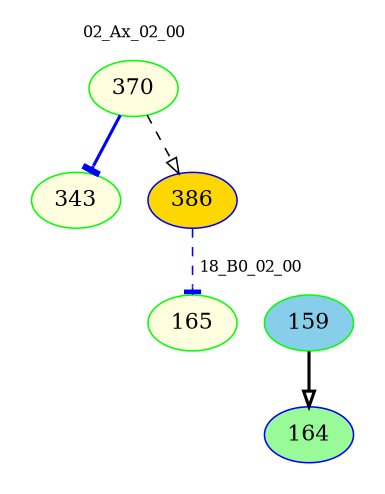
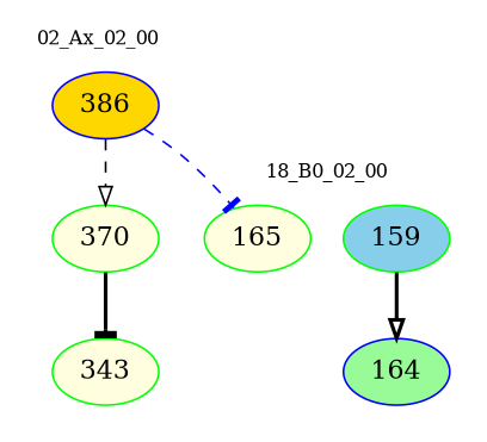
  digraph {
    node [color=green fillcolor=lightyellow style=filled]
    edge [arrowhead=tee color=blue style=bold]
    n1 [label=370]
    n2 [label=343]
    n3 [color=blue fillcolor=gold label=386]
    n4 [fillcolor=skyblue label=159]
    n5 [color=blue fillcolor=palegreen label=164]
    n6 [label=165]
    subgraph cluster_1 {
      color=white
      fontsize=10
      label="02_Ax_02_00"
      n1
      n2
      n3
    }
    subgraph cluster_2 {
      color=white
      fontsize=10
      label="18_B0_02_00"
      n4
      n5
      n6
    }
-   n1 -> n2
-   n1 -> n3 [arrowhead=onormal color=black style=dashed]
+   n1 -> n2 [color=black]
+   n3 -> n1 [arrowhead=onormal color=black style=dashed]
    n3 -> n6 [style=dashed]
    n4 -> n5 [arrowhead=onormal color=black]
  }
